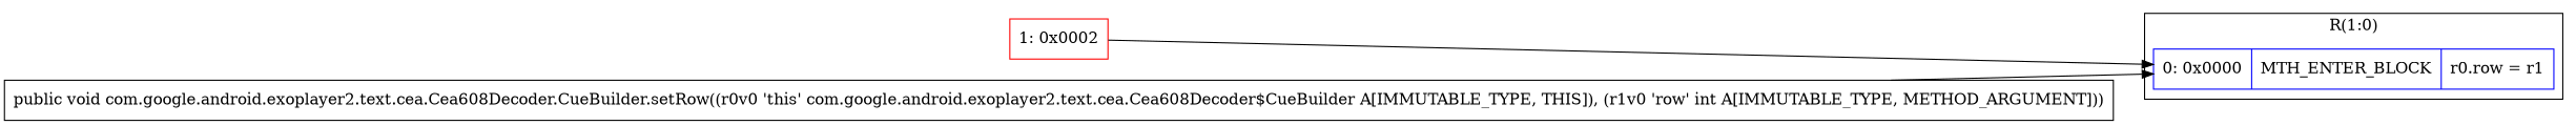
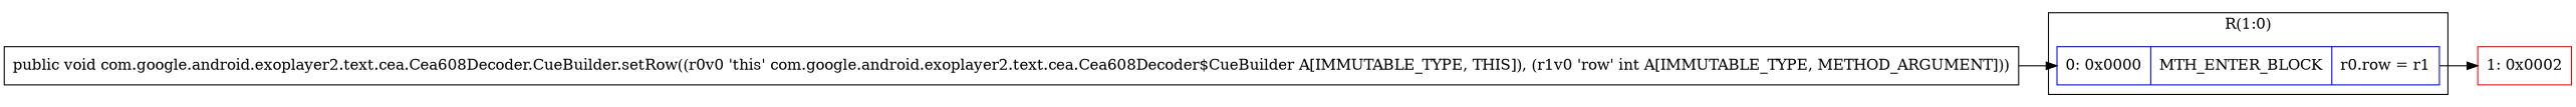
  digraph {
    rankdir=LR
    fontname="DejaVu Serif"
    node [shape=record fontname="DejaVu Serif"]
    edge [fontname="DejaVu Serif"]
    n1 [color=blue label="{0\:\ 0x0000|MTH_ENTER_BLOCK\l|r0.row = r1\l}"]
    n2 [color=red label="{1\:\ 0x0002}"]
    n3 [label="{public void com.google.android.exoplayer2.text.cea.Cea608Decoder.CueBuilder.setRow((r0v0 'this' com.google.android.exoplayer2.text.cea.Cea608Decoder$CueBuilder A[IMMUTABLE_TYPE, THIS]), (r1v0 'row' int A[IMMUTABLE_TYPE, METHOD_ARGUMENT])) }"]
    subgraph cluster_1 {
      label="R(1:0)"
      n1
    }
-   n2 -> n1
+   n1 -> n2
    n3 -> n1
  }
